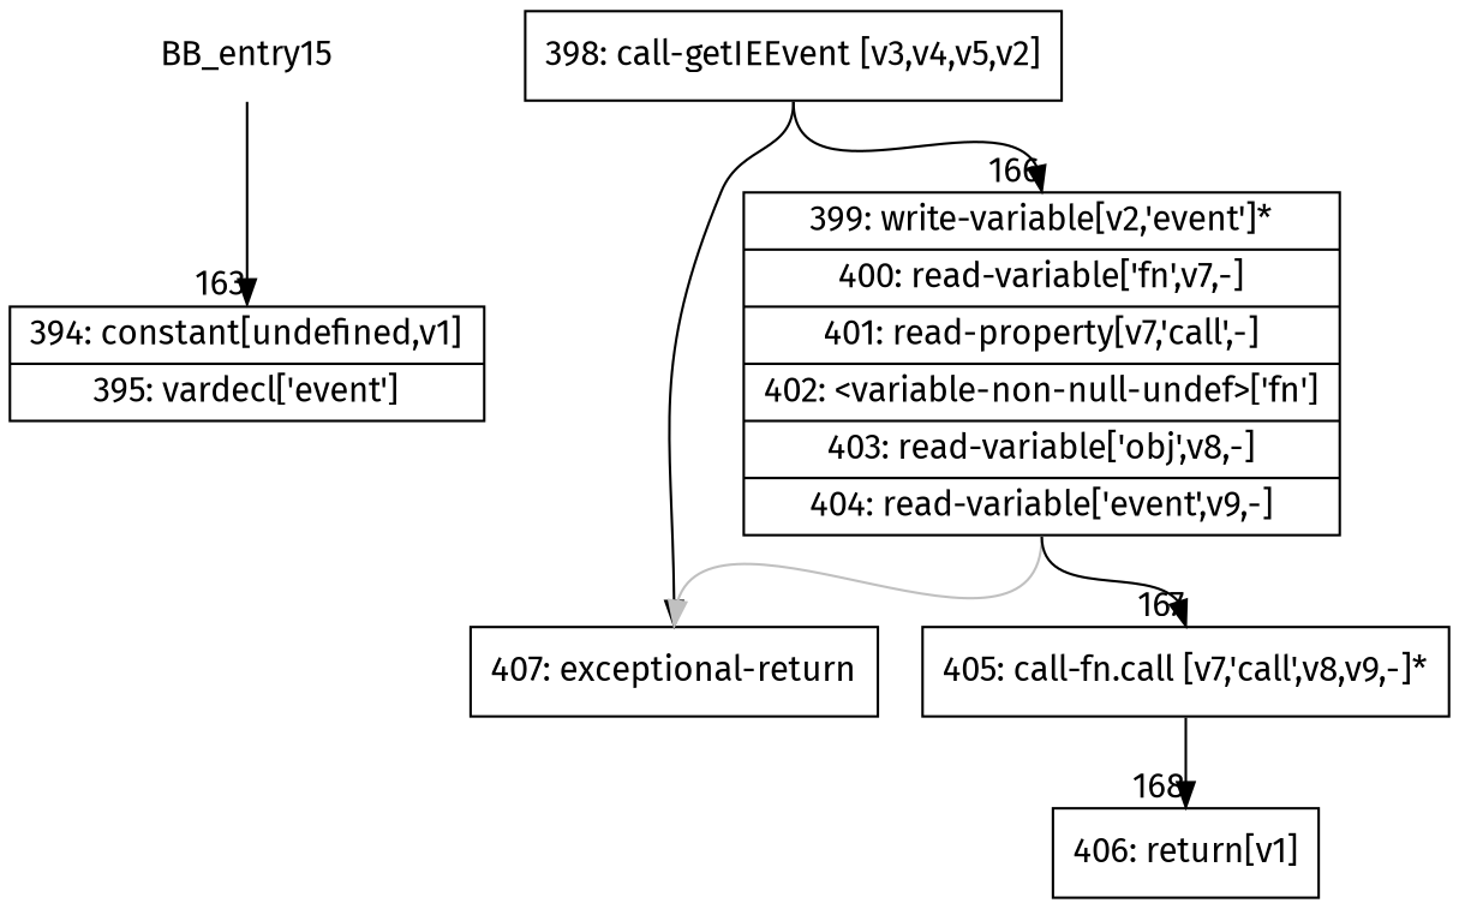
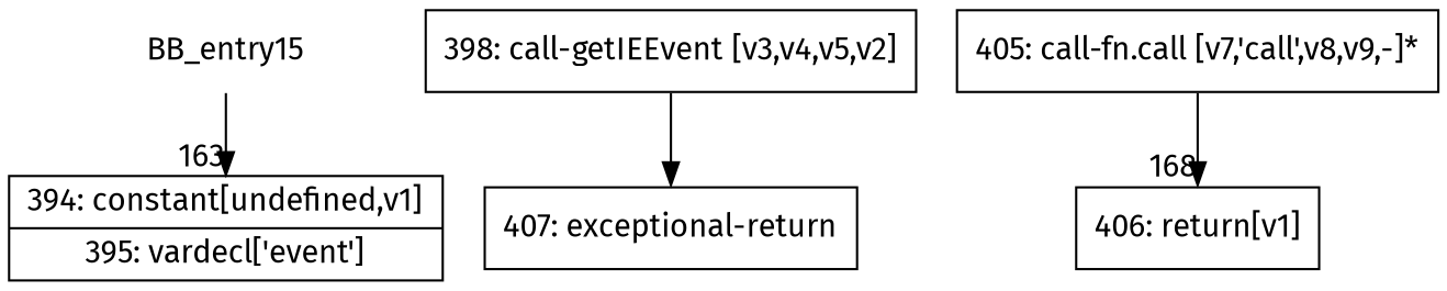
  digraph {
    fontname="Fira Sans"
    rankdir=TD
    node [fontname="Fira Sans" shape=record]
    edge [fontname="Fira Sans" headport=n tailport=s]
    n1 [label=BB_entry15 shape=none]
    n2 [label="{394: constant[undefined,v1]|395: vardecl['event']}"]
    n3 [label="{398: call-getIEEvent [v3,v4,v5,v2]}"]
    n4 [label="{407: exceptional-return}"]
-   n5 [label="{399: write-variable[v2,'event']*|400: read-variable['fn',v7,-]|401: read-property[v7,'call',-]|402: \<variable-non-null-undef\>['fn']|403: read-variable['obj',v8,-]|404: read-variable['event',v9,-]}"]
    n6 [label="{405: call-fn.call [v7,'call',v8,v9,-]*}"]
    n7 [label="{406: return[v1]}"]
    n1 -> n2 [headlabel="    163"]
    n3 -> n4 [color=black]
-   n3 -> n5 [headlabel="      166"]
-   n5 -> n4 [color=gray]
-   n5 -> n6 [headlabel="      167"]
    n6 -> n7 [headlabel="      168"]
  }
